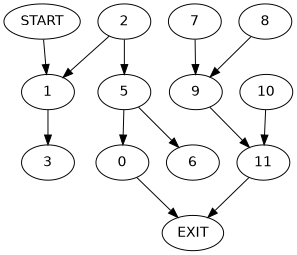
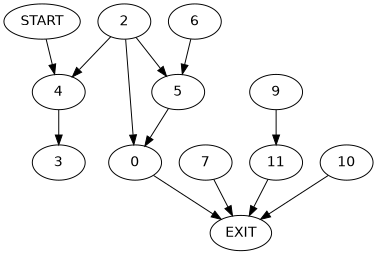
  digraph {
    fontname="DejaVu Sans"
    node [fontname="DejaVu Sans"]
    edge [fontname="DejaVu Sans"]
    n1 [label=START]
-   1
+   1 [label=4]
    3
    n4 [label=EXIT]
    2
    n6 [label=0]
    5
    6
    7
-   8
    9
    11
    10
    n1 -> 1
    1 -> 3
    2 -> 1
+   2 -> n6
    2 -> 5
    n6 -> n4
    5 -> n6
-   5 -> 6
-   7 -> 9
-   8 -> 9
+   6 -> 5
+   7 -> n4
    9 -> 11
    11 -> n4
-   10 -> 11
+   10 -> n4
  }
